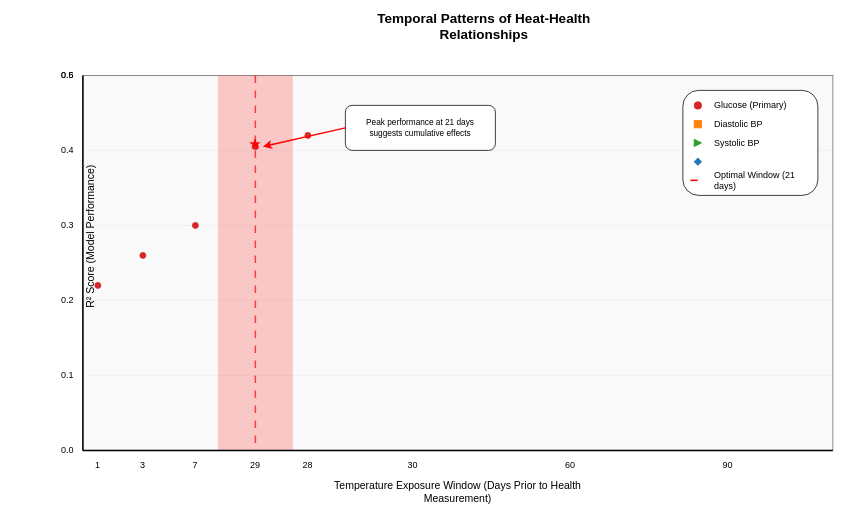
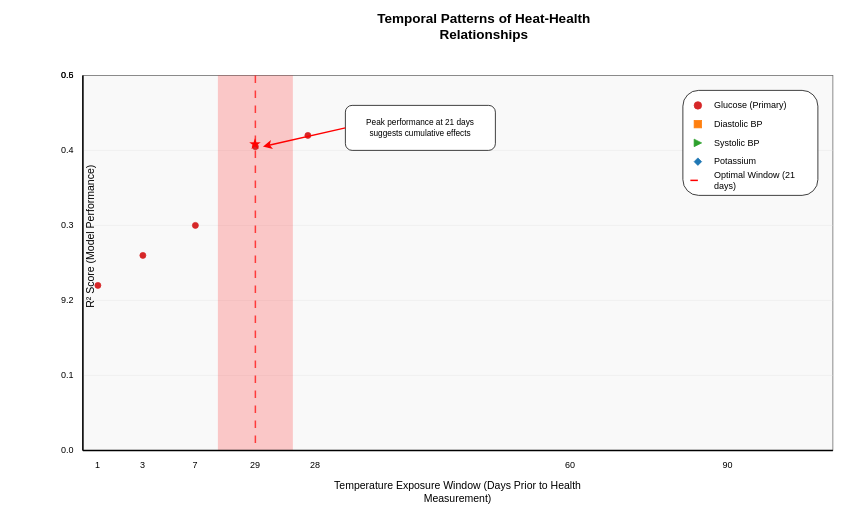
  <mxCell id="0" />
  <mxCell id="1" parent="0" />
  <mxCell id="2" value="Temporal Patterns of Heat-Health Relationships" style="text;html=1;strokeColor=none;fillColor=none;align=center;verticalAlign=middle;whiteSpace=wrap;rounded=0;fontSize=18;fontStyle=1;" parent="1" vertex="1"><mxGeometry x="445" y="20" width="400" height="30" as="geometry" /></mxCell>
  <mxCell id="3" value="" style="rounded=0;whiteSpace=wrap;html=1;fillColor=#f9f9f9;strokeColor=#666666;" parent="1" vertex="1"><mxGeometry x="110" y="100" width="1000" height="500" as="geometry" /></mxCell>
  <mxCell id="4" value="" style="endArrow=none;html=1;strokeColor=#e0e0e0;strokeWidth=0.5;" parent="1" edge="1"><mxGeometry relative="1" as="geometry"><mxPoint x="110" y="200" as="sourcePoint" /><mxPoint x="1110" y="200" as="targetPoint" /></mxGeometry></mxCell>
  <mxCell id="5" value="" style="endArrow=none;html=1;strokeColor=#e0e0e0;strokeWidth=0.5;" parent="1" edge="1"><mxGeometry relative="1" as="geometry"><mxPoint x="110" y="300" as="sourcePoint" /><mxPoint x="1110" y="300" as="targetPoint" /></mxGeometry></mxCell>
  <mxCell id="6" value="" style="endArrow=none;html=1;strokeColor=#e0e0e0;strokeWidth=0.5;" parent="1" edge="1"><mxGeometry relative="1" as="geometry"><mxPoint x="110" y="400" as="sourcePoint" /><mxPoint x="1110" y="400" as="targetPoint" /></mxGeometry></mxCell>
  <mxCell id="7" value="" style="endArrow=none;html=1;strokeColor=#e0e0e0;strokeWidth=0.5;" parent="1" edge="1"><mxGeometry relative="1" as="geometry"><mxPoint x="110" y="500" as="sourcePoint" /><mxPoint x="1110" y="500" as="targetPoint" /></mxGeometry></mxCell>
  <mxCell id="8" value="" style="rounded=0;whiteSpace=wrap;html=1;fillColor=#ff0000;strokeColor=none;opacity=20;" parent="1" vertex="1"><mxGeometry x="290" y="100" width="100" height="500" as="geometry" /></mxCell>
  <mxCell id="9" value="" style="endArrow=none;dashed=1;html=1;dashPattern=5 5;strokeColor=#ff0000;strokeWidth=2;opacity=70;" parent="1" edge="1"><mxGeometry relative="1" as="geometry"><mxPoint x="340" y="100" as="sourcePoint" /><mxPoint x="340" y="600" as="targetPoint" /></mxGeometry></mxCell>
  <mxCell id="10" value="" style="ellipse;whiteSpace=wrap;html=1;aspect=fixed;fillColor=#d62728;strokeColor=#d62728;" parent="1" vertex="1"><mxGeometry x="126" y="376" width="8" height="8" as="geometry" /></mxCell>
  <mxCell id="11" value="" style="ellipse;whiteSpace=wrap;html=1;aspect=fixed;fillColor=#d62728;strokeColor=#d62728;" parent="1" vertex="1"><mxGeometry x="186" y="336" width="8" height="8" as="geometry" /></mxCell>
  <mxCell id="12" value="" style="ellipse;whiteSpace=wrap;html=1;aspect=fixed;fillColor=#d62728;strokeColor=#d62728;" parent="1" vertex="1"><mxGeometry x="256" y="296" width="8" height="8" as="geometry" /></mxCell>
  <mxCell id="13" value="" style="ellipse;whiteSpace=wrap;html=1;aspect=fixed;fillColor=#d62728;strokeColor=#d62728;" parent="1" vertex="1"><mxGeometry x="336" y="191" width="8" height="8" as="geometry" /></mxCell>
  <mxCell id="14" value="" style="ellipse;whiteSpace=wrap;html=1;aspect=fixed;fillColor=#d62728;strokeColor=#d62728;" parent="1" vertex="1"><mxGeometry x="406" y="176" width="8" height="8" as="geometry" /></mxCell>
  <mxCell id="15" value="★" style="text;html=1;strokeColor=none;fillColor=none;align=center;verticalAlign=middle;whiteSpace=wrap;rounded=0;fontSize=20;fontColor=#ff0000;" parent="1" vertex="1"><mxGeometry x="330" y="180" width="20" height="20" as="geometry" /></mxCell>
  <mxCell id="16" value="Peak performance at 21 days&lt;br&gt;suggests cumulative effects" style="rounded=1;whiteSpace=wrap;html=1;fillColor=#ffffff;strokeColor=#000000;fontSize=11;" parent="1" vertex="1"><mxGeometry x="460" y="140" width="200" height="60" as="geometry" /></mxCell>
  <mxCell id="17" value="" style="endArrow=classic;html=1;strokeColor=#ff0000;strokeWidth=2;" parent="1" edge="1"><mxGeometry relative="1" as="geometry"><mxPoint x="460" y="170" as="sourcePoint" /><mxPoint x="350" y="195" as="targetPoint" /></mxGeometry></mxCell>
  <mxCell id="18" value="" style="endArrow=none;html=1;strokeColor=#000000;strokeWidth=2;" parent="1" edge="1"><mxGeometry relative="1" as="geometry"><mxPoint x="110" y="600" as="sourcePoint" /><mxPoint x="1110" y="600" as="targetPoint" /></mxGeometry></mxCell>
  <mxCell id="19" value="" style="endArrow=none;html=1;strokeColor=#000000;strokeWidth=2;" parent="1" edge="1"><mxGeometry relative="1" as="geometry"><mxPoint x="110" y="100" as="sourcePoint" /><mxPoint x="110" y="600" as="targetPoint" /></mxGeometry></mxCell>
  <mxCell id="20" value="Temperature Exposure Window (Days Prior to Health Measurement)" style="text;html=1;strokeColor=none;fillColor=none;align=center;verticalAlign=middle;whiteSpace=wrap;rounded=0;fontSize=14;" parent="1" vertex="1"><mxGeometry x="410" y="640" width="400" height="30" as="geometry" /></mxCell>
  <mxCell id="21" value="R² Score (Model Performance)" style="text;html=1;strokeColor=none;fillColor=none;align=center;verticalAlign=middle;whiteSpace=wrap;rounded=0;fontSize=14;rotation=-90;" parent="1" vertex="1"><mxGeometry x="20" y="300" width="200" height="30" as="geometry" /></mxCell>
  <mxCell id="22" value="1" style="text;html=1;strokeColor=none;fillColor=none;align=center;verticalAlign=middle;whiteSpace=wrap;rounded=0;fontSize=12;" parent="1" vertex="1"><mxGeometry x="120" y="610" width="20" height="20" as="geometry" /></mxCell>
  <mxCell id="23" value="3" style="text;html=1;strokeColor=none;fillColor=none;align=center;verticalAlign=middle;whiteSpace=wrap;rounded=0;fontSize=12;" parent="1" vertex="1"><mxGeometry x="180" y="610" width="20" height="20" as="geometry" /></mxCell>
  <mxCell id="24" value="7" style="text;html=1;strokeColor=none;fillColor=none;align=center;verticalAlign=middle;whiteSpace=wrap;rounded=0;fontSize=12;" parent="1" vertex="1"><mxGeometry x="250" y="610" width="20" height="20" as="geometry" /></mxCell>
  <mxCell id="25" value="29" style="text;html=1;strokeColor=none;fillColor=none;align=center;verticalAlign=middle;whiteSpace=wrap;rounded=0;fontSize=12;" parent="1" vertex="1"><mxGeometry x="330" y="610" width="20" height="20" as="geometry" /></mxCell>
- <mxCell id="26" value="28" style="text;html=1;strokeColor=none;fillColor=none;align=center;verticalAlign=middle;whiteSpace=wrap;rounded=0;fontSize=12;" parent="1" vertex="1"><mxGeometry x="400" y="610" width="20" height="20" as="geometry" /></mxCell>
- <mxCell id="27" value="30" style="text;html=1;strokeColor=none;fillColor=none;align=center;verticalAlign=middle;whiteSpace=wrap;rounded=0;fontSize=12;" parent="1" vertex="1"><mxGeometry x="540" y="610" width="20" height="20" as="geometry" /></mxCell>
+ <mxCell id="26" value="28" style="text;html=1;strokeColor=none;fillColor=none;align=center;verticalAlign=middle;whiteSpace=wrap;rounded=0;fontSize=12;" parent="1" vertex="1"><mxGeometry x="410" y="610" width="20" height="20" as="geometry" /></mxCell>
  <mxCell id="28" value="60" style="text;html=1;strokeColor=none;fillColor=none;align=center;verticalAlign=middle;whiteSpace=wrap;rounded=0;fontSize=12;" parent="1" vertex="1"><mxGeometry x="750" y="610" width="20" height="20" as="geometry" /></mxCell>
  <mxCell id="29" value="90" style="text;html=1;strokeColor=none;fillColor=none;align=center;verticalAlign=middle;whiteSpace=wrap;rounded=0;fontSize=12;" parent="1" vertex="1"><mxGeometry x="960" y="610" width="20" height="20" as="geometry" /></mxCell>
  <mxCell id="30" value="0.0" style="text;html=1;strokeColor=none;fillColor=none;align=right;verticalAlign=middle;whiteSpace=wrap;rounded=0;fontSize=12;" parent="1" vertex="1"><mxGeometry x="70" y="590" width="30" height="20" as="geometry" /></mxCell>
  <mxCell id="31" value="0.1" style="text;html=1;strokeColor=none;fillColor=none;align=right;verticalAlign=middle;whiteSpace=wrap;rounded=0;fontSize=12;" parent="1" vertex="1"><mxGeometry x="70" y="490" width="30" height="20" as="geometry" /></mxCell>
- <mxCell id="32" value="0.2" style="text;html=1;strokeColor=none;fillColor=none;align=right;verticalAlign=middle;whiteSpace=wrap;rounded=0;fontSize=12;" parent="1" vertex="1"><mxGeometry x="70" y="390" width="30" height="20" as="geometry" /></mxCell>
+ <mxCell id="32" value="9.2" style="text;html=1;strokeColor=none;fillColor=none;align=right;verticalAlign=middle;whiteSpace=wrap;rounded=0;fontSize=12;" parent="1" vertex="1"><mxGeometry x="70" y="390" width="30" height="20" as="geometry" /></mxCell>
  <mxCell id="33" value="0.3" style="text;html=1;strokeColor=none;fillColor=none;align=right;verticalAlign=middle;whiteSpace=wrap;rounded=0;fontSize=12;" parent="1" vertex="1"><mxGeometry x="70" y="290" width="30" height="20" as="geometry" /></mxCell>
  <mxCell id="34" value="0.4" style="text;html=1;strokeColor=none;fillColor=none;align=right;verticalAlign=middle;whiteSpace=wrap;rounded=0;fontSize=12;" parent="1" vertex="1"><mxGeometry x="70" y="190" width="30" height="20" as="geometry" /></mxCell>
  <mxCell id="35" value="0.5" style="text;html=1;strokeColor=none;fillColor=none;align=right;verticalAlign=middle;whiteSpace=wrap;rounded=0;fontSize=12;" parent="1" vertex="1"><mxGeometry x="70" y="90" width="30" height="20" as="geometry" /></mxCell>
  <mxCell id="36" value="0.6" style="text;html=1;strokeColor=none;fillColor=none;align=right;verticalAlign=middle;whiteSpace=wrap;rounded=0;fontSize=12;" parent="1" vertex="1"><mxGeometry x="70" y="90" width="30" height="20" as="geometry" /></mxCell>
  <mxCell id="37" value="" style="rounded=1;whiteSpace=wrap;html=1;fillColor=#ffffff;strokeColor=#000000;" parent="1" vertex="1"><mxGeometry x="910" y="120" width="180" height="140" as="geometry" /></mxCell>
  <mxCell id="38" value="Glucose (Primary)" style="text;html=1;strokeColor=none;fillColor=none;align=left;verticalAlign=middle;whiteSpace=wrap;rounded=0;fontSize=12;" parent="1" vertex="1"><mxGeometry x="950" y="130" width="120" height="20" as="geometry" /></mxCell>
  <mxCell id="39" value="" style="ellipse;whiteSpace=wrap;html=1;aspect=fixed;fillColor=#d62728;strokeColor=#d62728;" parent="1" vertex="1"><mxGeometry x="925" y="135" width="10" height="10" as="geometry" /></mxCell>
  <mxCell id="40" value="Diastolic BP" style="text;html=1;strokeColor=none;fillColor=none;align=left;verticalAlign=middle;whiteSpace=wrap;rounded=0;fontSize=12;" parent="1" vertex="1"><mxGeometry x="950" y="155" width="120" height="20" as="geometry" /></mxCell>
  <mxCell id="41" value="" style="rounded=0;whiteSpace=wrap;html=1;fillColor=#ff7f0e;strokeColor=#ff7f0e;" parent="1" vertex="1"><mxGeometry x="925" y="160" width="10" height="10" as="geometry" /></mxCell>
  <mxCell id="42" value="Systolic BP" style="text;html=1;strokeColor=none;fillColor=none;align=left;verticalAlign=middle;whiteSpace=wrap;rounded=0;fontSize=12;" parent="1" vertex="1"><mxGeometry x="950" y="180" width="120" height="20" as="geometry" /></mxCell>
  <mxCell id="43" value="" style="triangle;whiteSpace=wrap;html=1;fillColor=#2ca02c;strokeColor=#2ca02c;" parent="1" vertex="1"><mxGeometry x="925" y="185" width="10" height="10" as="geometry" /></mxCell>
+ <mxCell id="44" value="Potassium" style="text;html=1;strokeColor=none;fillColor=none;align=left;verticalAlign=middle;whiteSpace=wrap;rounded=0;fontSize=12;" parent="1" vertex="1"><mxGeometry x="950" y="205" width="120" height="20" as="geometry" /></mxCell>
  <mxCell id="45" value="" style="rhombus;whiteSpace=wrap;html=1;fillColor=#1f77b4;strokeColor=#1f77b4;" parent="1" vertex="1"><mxGeometry x="925" y="210" width="10" height="10" as="geometry" /></mxCell>
  <mxCell id="46" value="Optimal Window (21 days)" style="text;html=1;strokeColor=none;fillColor=none;align=left;verticalAlign=middle;whiteSpace=wrap;rounded=0;fontSize=12;" parent="1" vertex="1"><mxGeometry x="950" y="230" width="130" height="20" as="geometry" /></mxCell>
  <mxCell id="47" value="" style="endArrow=none;dashed=1;html=1;dashPattern=5 5;strokeColor=#ff0000;strokeWidth=2;" parent="1" edge="1"><mxGeometry relative="1" as="geometry"><mxPoint x="920" y="240" as="sourcePoint" /><mxPoint x="940" y="240" as="targetPoint" /></mxGeometry></mxCell>
